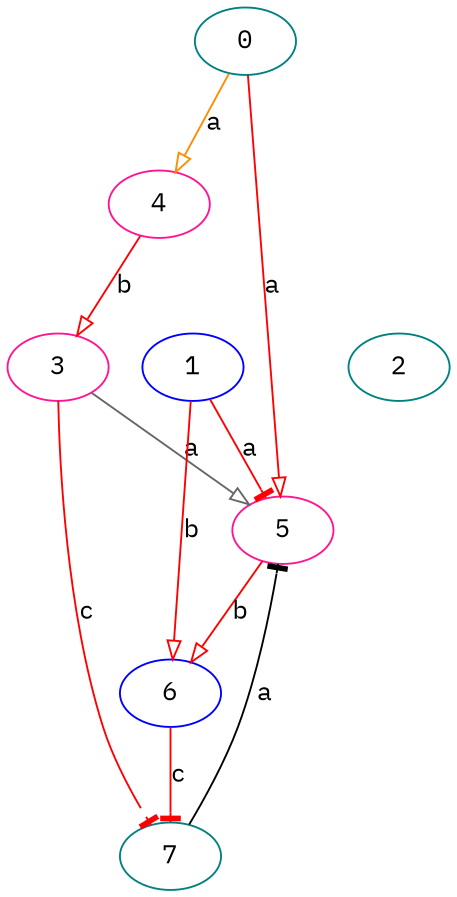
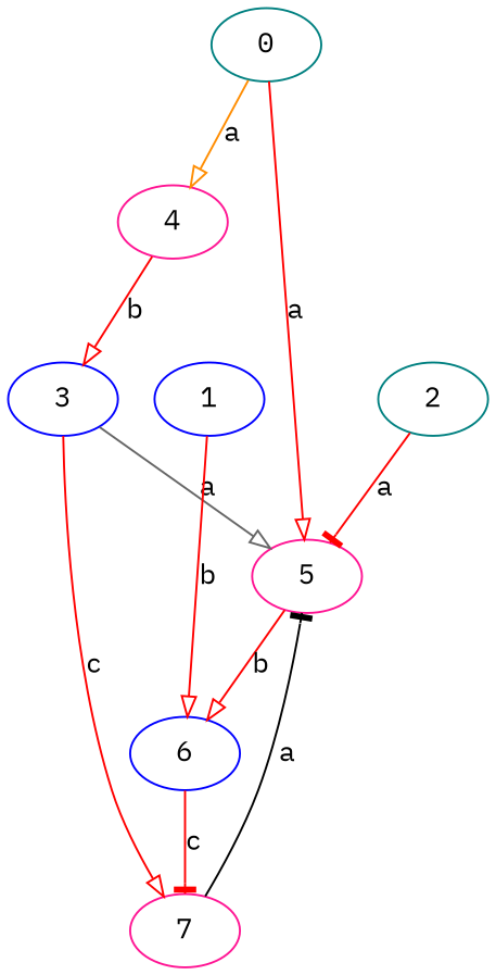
  strict digraph {
    fontname="IBM Plex Mono"
    node [color=deeppink fontname="IBM Plex Mono"]
    edge [arrowhead=onormal color=red fontname="IBM Plex Mono"]
    5
-   3
-   7 [color=teal]
+   3 [color=blue]
+   7
    6 [color=blue]
    4
    0 [color=teal]
    1 [color=blue]
    2 [color=teal]
    5 -> 6 [label=b]
    3 -> 5 [color=gray40 label=a]
-   3 -> 7 [arrowhead=tee label=c]
+   3 -> 7 [label=c]
    7 -> 5 [arrowhead=tee color=black label=a]
    6 -> 7 [arrowhead=tee label=c]
    4 -> 3 [label=b]
    0 -> 5 [label=a]
    0 -> 4 [color=darkorange label=a]
-   1 -> 5 [arrowhead=tee label=a]
+   2 -> 5 [arrowhead=tee label=a]
    1 -> 6 [label=b]
  }
